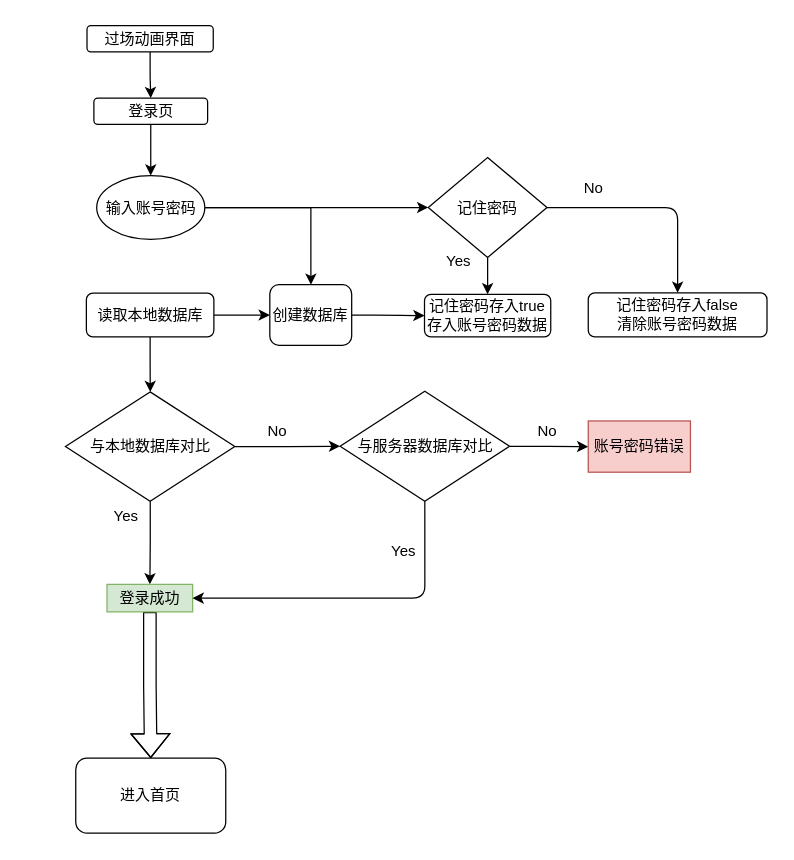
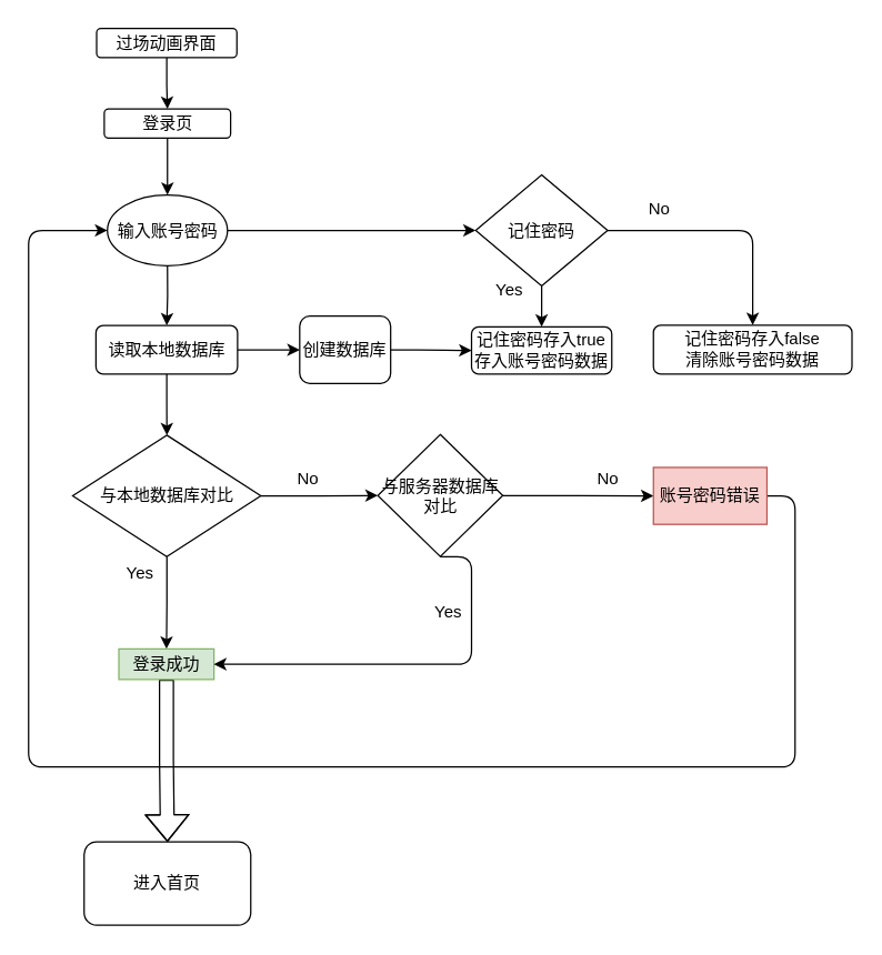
  <mxCell id="0" />
  <mxCell id="1" parent="0" />
  <mxCell id="2" value="" style="edgeStyle=orthogonalEdgeStyle;rounded=0;orthogonalLoop=1;jettySize=auto;html=1;strokeColor=#000000;" parent="1" source="3" target="5" edge="1"><mxGeometry relative="1" as="geometry" /></mxCell>
  <mxCell id="3" value="过场动画界面" style="whiteSpace=wrap;html=1;rounded=1;shadow=0;strokeWidth=1;glass=0;" parent="1" vertex="1"><mxGeometry x="69" y="20" width="101" height="21" as="geometry" /></mxCell>
  <mxCell id="4" value="" style="edgeStyle=orthogonalEdgeStyle;rounded=0;orthogonalLoop=1;jettySize=auto;html=1;strokeColor=#000000;" parent="1" source="5" target="8" edge="1"><mxGeometry relative="1" as="geometry" /></mxCell>
  <mxCell id="5" value="登录页" style="whiteSpace=wrap;html=1;rounded=1;shadow=0;strokeWidth=1;glass=0;" parent="1" vertex="1"><mxGeometry x="74.5" y="78" width="91" height="21" as="geometry" /></mxCell>
- <mxCell id="6" value="" style="edgeStyle=orthogonalEdgeStyle;rounded=0;orthogonalLoop=1;jettySize=auto;html=1;strokeColor=#000000;" parent="1" source="8" target="27" edge="1"><mxGeometry relative="1" as="geometry" /></mxCell>
+ <mxCell id="6" value="" style="edgeStyle=orthogonalEdgeStyle;rounded=0;orthogonalLoop=1;jettySize=auto;html=1;strokeColor=#000000;" parent="1" source="8" target="11" edge="1"><mxGeometry relative="1" as="geometry" /></mxCell>
  <mxCell id="7" value="" style="edgeStyle=orthogonalEdgeStyle;curved=0;rounded=1;sketch=0;orthogonalLoop=1;jettySize=auto;html=1;" parent="1" source="8" target="30" edge="1"><mxGeometry relative="1" as="geometry" /></mxCell>
  <mxCell id="8" value="输入账号密码" style="ellipse;whiteSpace=wrap;html=1;rounded=1;shadow=0;strokeWidth=1;glass=0;" parent="1" vertex="1"><mxGeometry x="76.75" y="140" width="86.5" height="51" as="geometry" /></mxCell>
  <mxCell id="9" value="" style="edgeStyle=orthogonalEdgeStyle;rounded=0;orthogonalLoop=1;jettySize=auto;html=1;strokeColor=#000000;" parent="1" source="11" target="14" edge="1"><mxGeometry relative="1" as="geometry" /></mxCell>
  <mxCell id="10" value="" style="edgeStyle=orthogonalEdgeStyle;curved=0;rounded=1;sketch=0;orthogonalLoop=1;jettySize=auto;html=1;" parent="1" source="11" target="27" edge="1"><mxGeometry relative="1" as="geometry" /></mxCell>
  <mxCell id="11" value="读取本地数据库" style="whiteSpace=wrap;html=1;rounded=1;shadow=0;strokeWidth=1;glass=0;" parent="1" vertex="1"><mxGeometry x="68.5" y="234" width="102" height="35" as="geometry" /></mxCell>
  <mxCell id="12" value="" style="edgeStyle=orthogonalEdgeStyle;rounded=0;orthogonalLoop=1;jettySize=auto;html=1;strokeColor=#000000;" parent="1" source="14" target="16" edge="1"><mxGeometry relative="1" as="geometry" /></mxCell>
  <mxCell id="13" value="" style="edgeStyle=orthogonalEdgeStyle;rounded=0;orthogonalLoop=1;jettySize=auto;html=1;strokeColor=#000000;" parent="1" source="14" target="20" edge="1"><mxGeometry relative="1" as="geometry" /></mxCell>
  <mxCell id="14" value="与本地数据库对比" style="rhombus;whiteSpace=wrap;html=1;rounded=0;shadow=0;strokeWidth=1;glass=0;" parent="1" vertex="1"><mxGeometry x="51.75" y="313" width="135.5" height="87.5" as="geometry" /></mxCell>
  <mxCell id="15" value="" style="edgeStyle=orthogonalEdgeStyle;rounded=1;sketch=0;orthogonalLoop=1;jettySize=auto;html=1;shape=flexArrow;" parent="1" source="16" target="35" edge="1"><mxGeometry relative="1" as="geometry" /></mxCell>
  <mxCell id="16" value="登录成功" style="whiteSpace=wrap;html=1;rounded=0;shadow=0;strokeWidth=1;glass=0;fillColor=#d5e8d4;strokeColor=#82b366;" parent="1" vertex="1"><mxGeometry x="85" y="467" width="68.5" height="22" as="geometry" /></mxCell>
  <mxCell id="17" value="Yes" style="text;html=1;align=center;verticalAlign=middle;resizable=0;points=[];autosize=1;" parent="1" vertex="1"><mxGeometry x="85" y="404" width="30" height="18" as="geometry" /></mxCell>
  <mxCell id="18" style="rounded=1;orthogonalLoop=1;jettySize=auto;html=1;strokeColor=#000000;edgeStyle=orthogonalEdgeStyle;entryX=1;entryY=0.5;entryDx=0;entryDy=0;exitX=0.5;exitY=1;exitDx=0;exitDy=0;" parent="1" source="20" target="16" edge="1"><mxGeometry relative="1" as="geometry"><mxPoint x="157" y="483" as="targetPoint" /><Array as="points"><mxPoint x="339" y="478" /></Array></mxGeometry></mxCell>
  <mxCell id="19" value="" style="edgeStyle=orthogonalEdgeStyle;rounded=0;orthogonalLoop=1;jettySize=auto;html=1;strokeColor=#000000;" parent="1" source="20" target="24" edge="1"><mxGeometry relative="1" as="geometry" /></mxCell>
- <mxCell id="20" value="与服务器数据库对比" style="rhombus;whiteSpace=wrap;html=1;rounded=0;shadow=0;strokeWidth=1;glass=0;" parent="1" vertex="1"><mxGeometry x="271.5" y="312.5" width="135.5" height="88" as="geometry" /></mxCell>
+ <mxCell id="20" value="与服务器数据库对比" style="rhombus;whiteSpace=wrap;html=1;rounded=0;shadow=0;strokeWidth=1;glass=0;" parent="1" vertex="1"><mxGeometry x="271.5" y="312.5" width="90" height="88" as="geometry" /></mxCell>
  <mxCell id="21" value="No" style="text;html=1;align=center;verticalAlign=middle;resizable=0;points=[];autosize=1;" parent="1" vertex="1"><mxGeometry x="208" y="336.25" width="25" height="18" as="geometry" /></mxCell>
  <mxCell id="22" value="Yes" style="text;html=1;align=center;verticalAlign=middle;resizable=0;points=[];autosize=1;" parent="1" vertex="1"><mxGeometry x="307" y="431.5" width="30" height="18" as="geometry" /></mxCell>
+ <mxCell id="23" style="edgeStyle=orthogonalEdgeStyle;rounded=1;sketch=0;orthogonalLoop=1;jettySize=auto;html=1;exitX=1;exitY=0.5;exitDx=0;exitDy=0;entryX=0;entryY=0.5;entryDx=0;entryDy=0;" parent="1" source="24" target="8" edge="1"><mxGeometry relative="1" as="geometry"><mxPoint x="-19.167" y="661.833" as="targetPoint" /><Array as="points"><mxPoint x="572" y="357" /><mxPoint x="572" y="552" /><mxPoint x="20" y="552" /><mxPoint x="20" y="166" /></Array></mxGeometry></mxCell>
  <mxCell id="24" value="账号密码错误" style="whiteSpace=wrap;html=1;rounded=0;shadow=0;strokeWidth=1;glass=0;fillColor=#f8cecc;strokeColor=#b85450;" parent="1" vertex="1"><mxGeometry x="470" y="336.25" width="81.75" height="41" as="geometry" /></mxCell>
  <mxCell id="25" value="No" style="text;html=1;align=center;verticalAlign=middle;resizable=0;points=[];autosize=1;" parent="1" vertex="1"><mxGeometry x="424" y="336.25" width="25" height="18" as="geometry" /></mxCell>
  <mxCell id="26" value="" style="edgeStyle=orthogonalEdgeStyle;curved=0;rounded=1;sketch=0;orthogonalLoop=1;jettySize=auto;html=1;" parent="1" source="27" target="31" edge="1"><mxGeometry relative="1" as="geometry" /></mxCell>
  <mxCell id="27" value="创建数据库" style="whiteSpace=wrap;html=1;rounded=1;shadow=0;strokeWidth=1;glass=0;" parent="1" vertex="1"><mxGeometry x="215.25" y="227.25" width="65.5" height="48.5" as="geometry" /></mxCell>
  <mxCell id="28" style="edgeStyle=orthogonalEdgeStyle;curved=0;rounded=1;sketch=0;orthogonalLoop=1;jettySize=auto;html=1;exitX=0.5;exitY=1;exitDx=0;exitDy=0;" parent="1" source="30" target="31" edge="1"><mxGeometry relative="1" as="geometry" /></mxCell>
  <mxCell id="29" style="edgeStyle=orthogonalEdgeStyle;curved=0;rounded=1;sketch=0;orthogonalLoop=1;jettySize=auto;html=1;exitX=1;exitY=0.5;exitDx=0;exitDy=0;" parent="1" source="30" target="33" edge="1"><mxGeometry relative="1" as="geometry" /></mxCell>
  <mxCell id="30" value="记住密码" style="rhombus;whiteSpace=wrap;html=1;rounded=0;shadow=0;strokeWidth=1;glass=0;" parent="1" vertex="1"><mxGeometry x="342" y="125.5" width="95" height="80" as="geometry" /></mxCell>
  <mxCell id="31" value="记住密码存入true&lt;br&gt;存入账号密码数据" style="whiteSpace=wrap;html=1;rounded=1;shadow=0;strokeWidth=1;glass=0;" parent="1" vertex="1"><mxGeometry x="339" y="235" width="101" height="34" as="geometry" /></mxCell>
  <mxCell id="32" value="Yes" style="text;html=1;align=center;verticalAlign=middle;resizable=0;points=[];autosize=1;" parent="1" vertex="1"><mxGeometry x="351" y="200" width="30" height="18" as="geometry" /></mxCell>
  <mxCell id="33" value="记住密码存入false&lt;br&gt;清除账号密码数据" style="whiteSpace=wrap;html=1;rounded=1;shadow=0;strokeWidth=1;glass=0;" parent="1" vertex="1"><mxGeometry x="470" y="233.75" width="143" height="35.25" as="geometry" /></mxCell>
  <mxCell id="34" value="No" style="text;html=1;align=center;verticalAlign=middle;resizable=0;points=[];autosize=1;" parent="1" vertex="1"><mxGeometry x="461" y="141" width="25" height="18" as="geometry" /></mxCell>
  <mxCell id="35" value="进入首页" style="whiteSpace=wrap;html=1;rounded=1;shadow=0;strokeWidth=1;glass=0;" parent="1" vertex="1"><mxGeometry x="60" y="606" width="120" height="60" as="geometry" /></mxCell>
